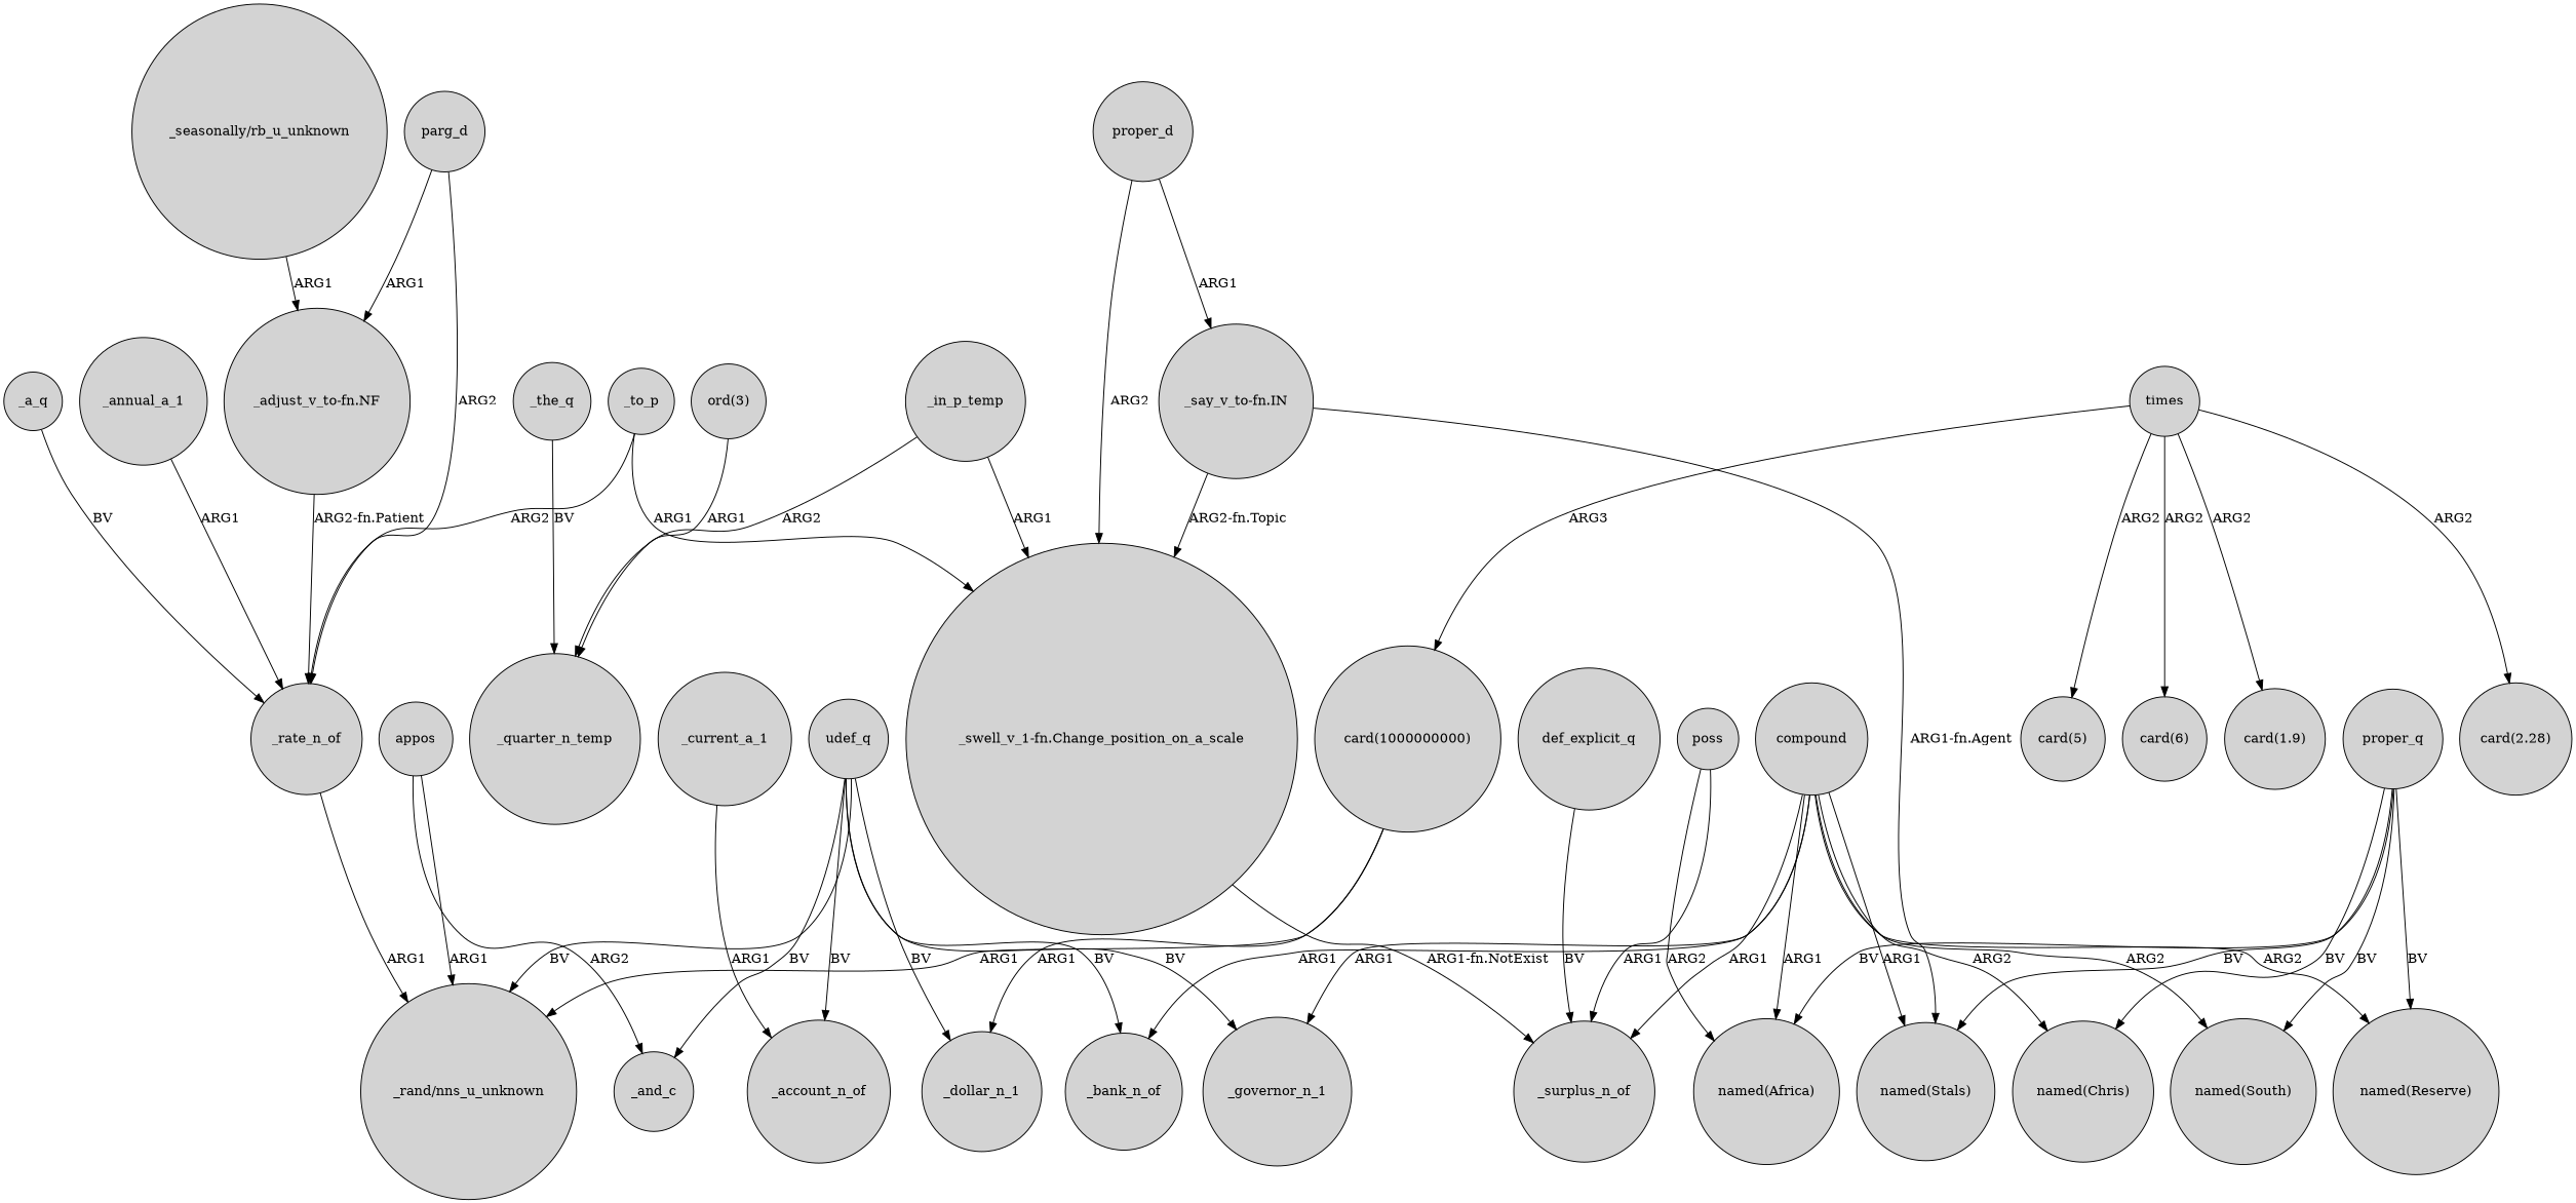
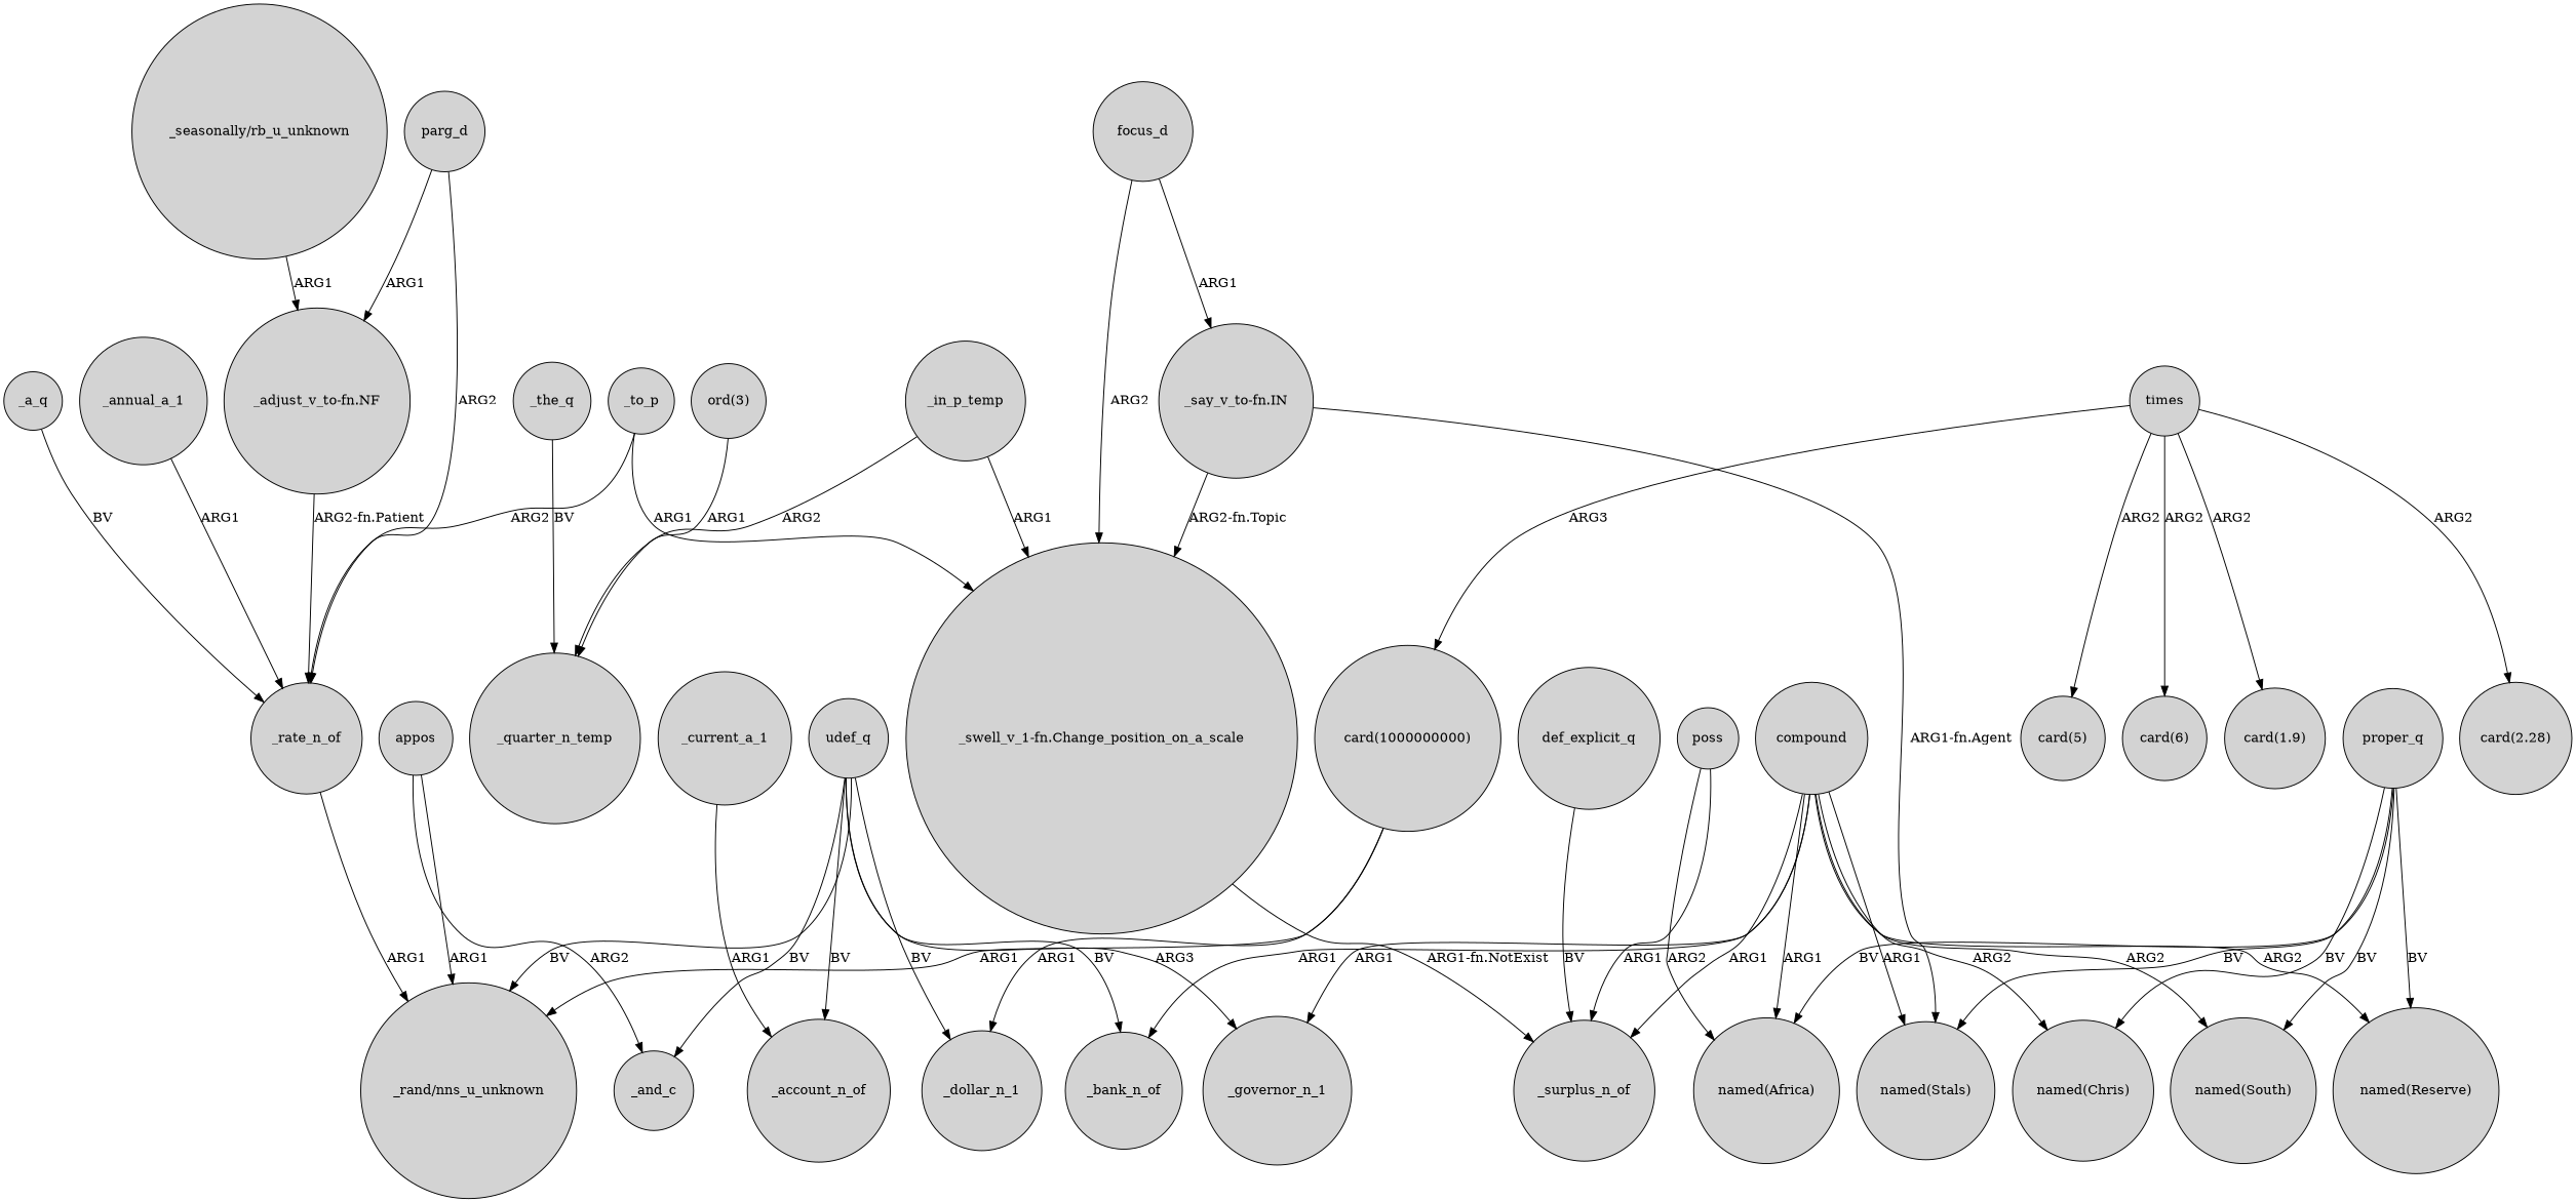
  digraph {
    node [shape=circle style=filled]
    times
    "card(5)"
    "card(1000000000)"
    "card(6)"
    "card(1.9)"
    "card(2.28)"
    "_rand/nns_u_unknown"
    _dollar_n_1
    compound
    "named(South)"
    "named(Africa)"
    "named(Reserve)"
    "named(Stals)"
    _governor_n_1
    "named(Chris)"
    _bank_n_of
    _surplus_n_of
    proper_q
    parg_d
    "_adjust_v_to-fn.NF"
    _rate_n_of
    _in_p_temp
    "_swell_v_1-fn.Change_position_on_a_scale"
    _quarter_n_temp
    udef_q
    _account_n_of
    _and_c
    appos
    _to_p
-   focus_d [label=proper_d]
+   focus_d
    "_say_v_to-fn.IN"
    _the_q
    _a_q
    poss
    "_seasonally/rb_u_unknown"
    "ord(3)"
    def_explicit_q
    _current_a_1
    _annual_a_1
    times -> "card(5)" [label=ARG2]
    times -> "card(1000000000)" [label=ARG3]
    times -> "card(6)" [label=ARG2]
    times -> "card(1.9)" [label=ARG2]
    times -> "card(2.28)" [label=ARG2]
    "card(1000000000)" -> "_rand/nns_u_unknown" [label=ARG1]
    "card(1000000000)" -> _dollar_n_1 [label=ARG1]
    compound -> "named(South)" [label=ARG2]
    compound -> "named(Africa)" [label=ARG1]
    compound -> "named(Reserve)" [label=ARG2]
    compound -> "named(Stals)" [label=ARG1]
    compound -> _governor_n_1 [label=ARG1]
    compound -> "named(Chris)" [label=ARG2]
    compound -> _bank_n_of [label=ARG1]
    compound -> _surplus_n_of [label=ARG1]
    proper_q -> "named(South)" [label=BV]
    proper_q -> "named(Africa)" [label=BV]
    proper_q -> "named(Reserve)" [label=BV]
    proper_q -> "named(Stals)" [label=BV]
    proper_q -> "named(Chris)" [label=BV]
    parg_d -> "_adjust_v_to-fn.NF" [label=ARG1]
    parg_d -> _rate_n_of [label=ARG2]
    "_adjust_v_to-fn.NF" -> _rate_n_of [label="ARG2-fn.Patient"]
    _rate_n_of -> "_rand/nns_u_unknown" [label=ARG1]
    _in_p_temp -> "_swell_v_1-fn.Change_position_on_a_scale" [label=ARG1]
    _in_p_temp -> _quarter_n_temp [label=ARG2]
    "_swell_v_1-fn.Change_position_on_a_scale" -> _surplus_n_of [label="ARG1-fn.NotExist"]
    udef_q -> "_rand/nns_u_unknown" [label=BV]
    udef_q -> _dollar_n_1 [label=BV]
-   udef_q -> _governor_n_1 [label=BV]
+   udef_q -> _governor_n_1 [label=ARG3]
    udef_q -> _bank_n_of [label=BV]
    udef_q -> _account_n_of [label=BV]
    udef_q -> _and_c [label=BV]
    appos -> "_rand/nns_u_unknown" [label=ARG1]
    appos -> _and_c [label=ARG2]
    _to_p -> _rate_n_of [label=ARG2]
    _to_p -> "_swell_v_1-fn.Change_position_on_a_scale" [label=ARG1]
    focus_d -> "_swell_v_1-fn.Change_position_on_a_scale" [label=ARG2]
    focus_d -> "_say_v_to-fn.IN" [label=ARG1]
    "_say_v_to-fn.IN" -> "named(Stals)" [label="ARG1-fn.Agent"]
    "_say_v_to-fn.IN" -> "_swell_v_1-fn.Change_position_on_a_scale" [label="ARG2-fn.Topic"]
    _the_q -> _quarter_n_temp [label=BV]
    _a_q -> _rate_n_of [label=BV]
    poss -> "named(Africa)" [label=ARG2]
    poss -> _surplus_n_of [label=ARG1]
    "_seasonally/rb_u_unknown" -> "_adjust_v_to-fn.NF" [label=ARG1]
    "ord(3)" -> _quarter_n_temp [label=ARG1]
    def_explicit_q -> _surplus_n_of [label=BV]
    _current_a_1 -> _account_n_of [label=ARG1]
    _annual_a_1 -> _rate_n_of [label=ARG1]
  }
